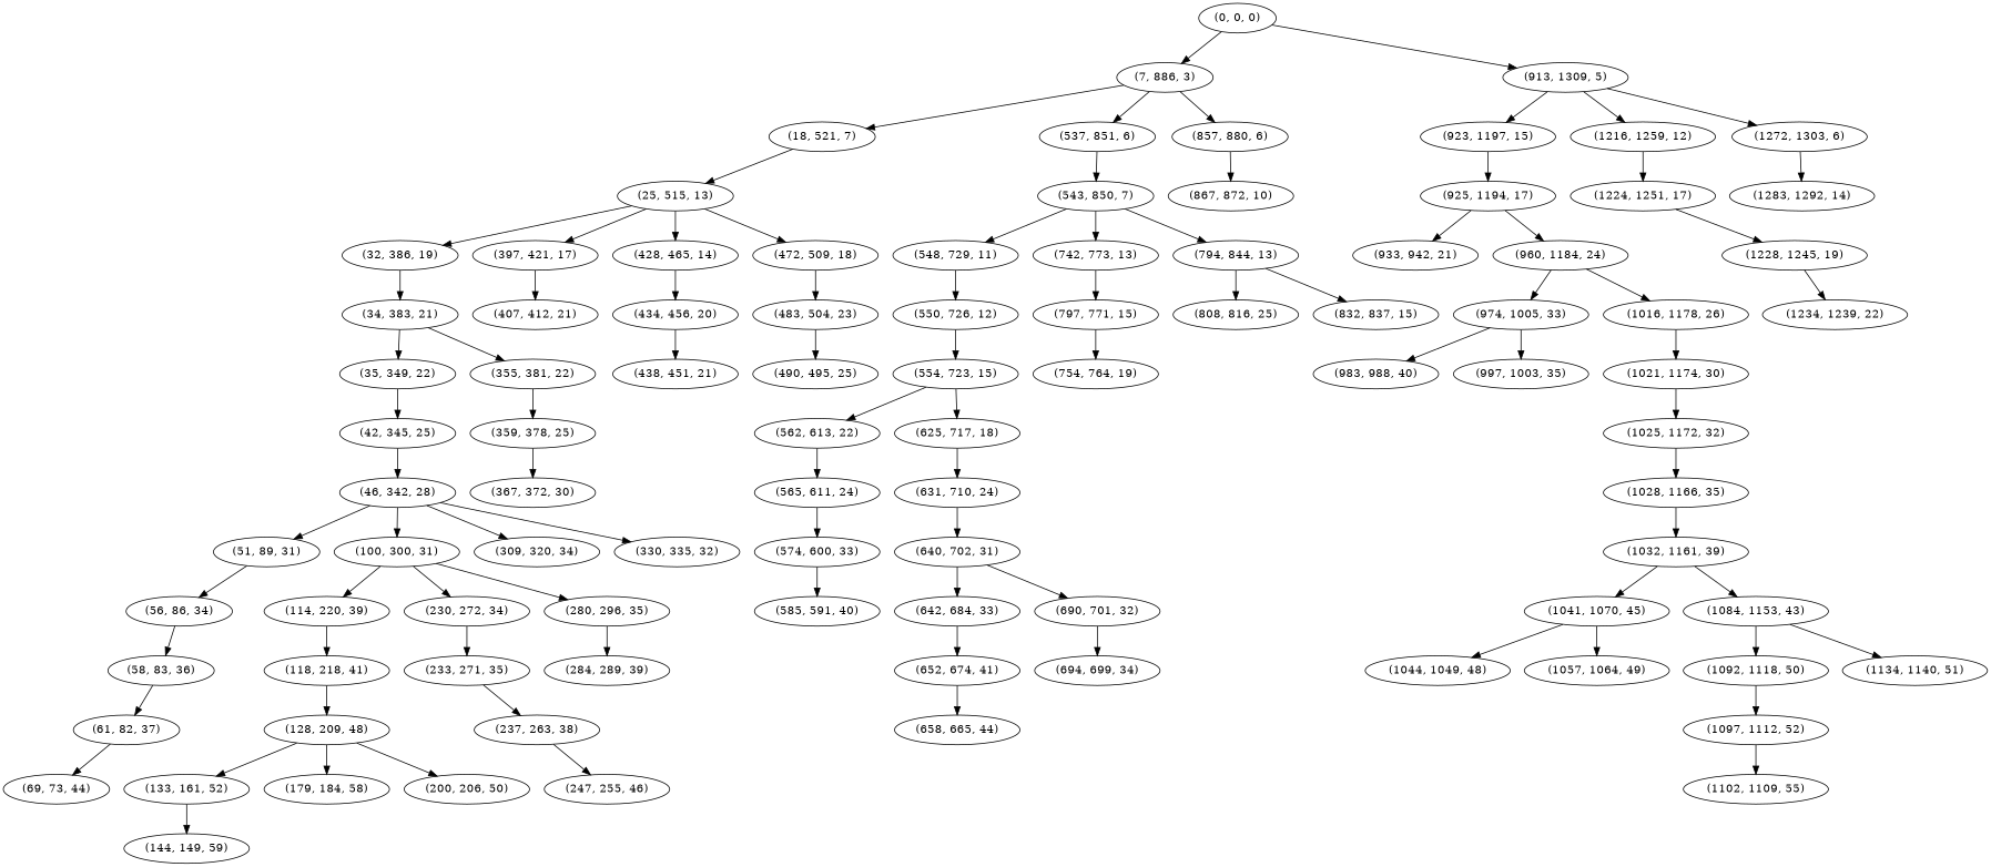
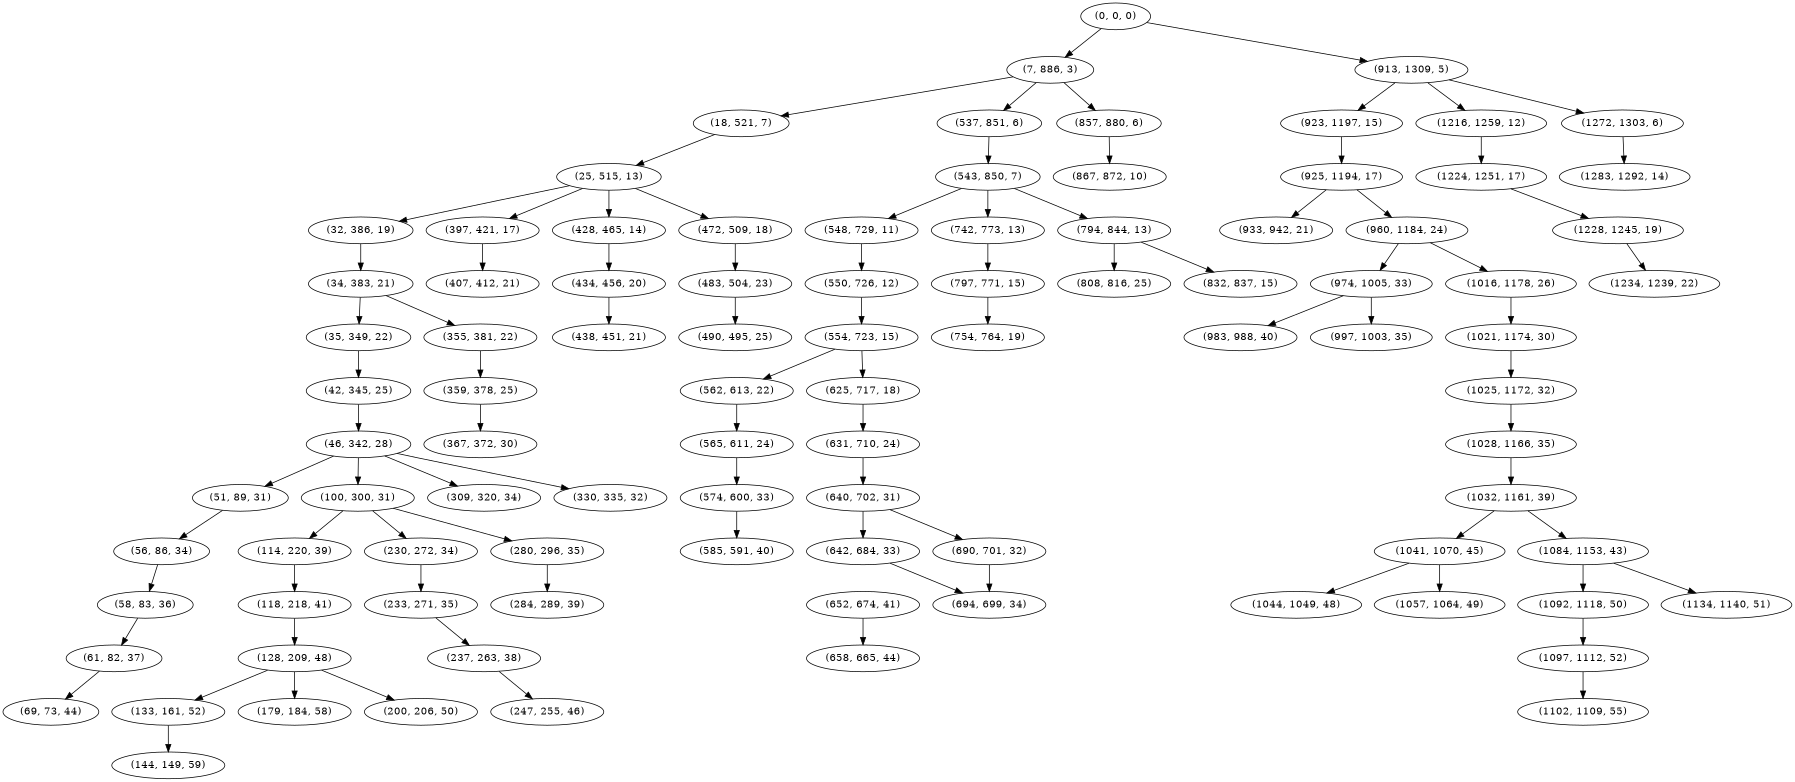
  digraph {
    "(0, 0, 0)"
    "(7, 886, 3)"
    "(913, 1309, 5)"
    "(18, 521, 7)"
    "(537, 851, 6)"
    "(857, 880, 6)"
    "(923, 1197, 15)"
    "(1216, 1259, 12)"
    "(1272, 1303, 6)"
    "(25, 515, 13)"
    "(543, 850, 7)"
    "(867, 872, 10)"
    "(32, 386, 19)"
    "(397, 421, 17)"
    "(428, 465, 14)"
    "(472, 509, 18)"
    "(34, 383, 21)"
    "(407, 412, 21)"
    "(434, 456, 20)"
    "(483, 504, 23)"
    "(35, 349, 22)"
    "(355, 381, 22)"
    "(42, 345, 25)"
    "(359, 378, 25)"
    "(46, 342, 28)"
    "(51, 89, 31)"
    "(100, 300, 31)"
    "(309, 320, 34)"
    "(330, 335, 32)"
    "(56, 86, 34)"
    "(114, 220, 39)"
    "(230, 272, 34)"
    "(280, 296, 35)"
    "(58, 83, 36)"
    "(61, 82, 37)"
    "(69, 73, 44)"
    "(118, 218, 41)"
    "(233, 271, 35)"
    "(284, 289, 39)"
    "(128, 209, 48)"
    "(133, 161, 52)"
    "(179, 184, 58)"
    "(200, 206, 50)"
    "(144, 149, 59)"
    "(237, 263, 38)"
    "(247, 255, 46)"
    "(367, 372, 30)"
    "(438, 451, 21)"
    "(490, 495, 25)"
    "(548, 729, 11)"
    "(742, 773, 13)"
    "(794, 844, 13)"
    "(550, 726, 12)"
    n54 [label="(797, 771, 15)"]
    "(808, 816, 25)"
    "(832, 837, 15)"
    "(554, 723, 15)"
    "(562, 613, 22)"
    "(625, 717, 18)"
    "(565, 611, 24)"
    "(631, 710, 24)"
    "(574, 600, 33)"
    "(585, 591, 40)"
    "(640, 702, 31)"
    "(642, 684, 33)"
    "(690, 701, 32)"
    "(652, 674, 41)"
    "(694, 699, 34)"
    "(658, 665, 44)"
    "(754, 764, 19)"
    "(925, 1194, 17)"
    "(1224, 1251, 17)"
    "(1283, 1292, 14)"
    "(933, 942, 21)"
    "(960, 1184, 24)"
    "(974, 1005, 33)"
    "(1016, 1178, 26)"
    "(983, 988, 40)"
    "(997, 1003, 35)"
    "(1021, 1174, 30)"
    "(1025, 1172, 32)"
    "(1028, 1166, 35)"
    "(1032, 1161, 39)"
    "(1041, 1070, 45)"
    "(1084, 1153, 43)"
    "(1044, 1049, 48)"
    "(1057, 1064, 49)"
    "(1092, 1118, 50)"
    "(1134, 1140, 51)"
    "(1097, 1112, 52)"
    "(1102, 1109, 55)"
    "(1228, 1245, 19)"
    "(1234, 1239, 22)"
    "(0, 0, 0)" -> "(7, 886, 3)"
    "(0, 0, 0)" -> "(913, 1309, 5)"
    "(7, 886, 3)" -> "(18, 521, 7)"
    "(7, 886, 3)" -> "(537, 851, 6)"
    "(7, 886, 3)" -> "(857, 880, 6)"
    "(913, 1309, 5)" -> "(923, 1197, 15)"
    "(913, 1309, 5)" -> "(1216, 1259, 12)"
    "(913, 1309, 5)" -> "(1272, 1303, 6)"
    "(18, 521, 7)" -> "(25, 515, 13)"
    "(537, 851, 6)" -> "(543, 850, 7)"
    "(857, 880, 6)" -> "(867, 872, 10)"
    "(923, 1197, 15)" -> "(925, 1194, 17)"
    "(1216, 1259, 12)" -> "(1224, 1251, 17)"
    "(1272, 1303, 6)" -> "(1283, 1292, 14)"
    "(25, 515, 13)" -> "(32, 386, 19)"
    "(25, 515, 13)" -> "(397, 421, 17)"
    "(25, 515, 13)" -> "(428, 465, 14)"
    "(25, 515, 13)" -> "(472, 509, 18)"
    "(543, 850, 7)" -> "(548, 729, 11)"
    "(543, 850, 7)" -> "(742, 773, 13)"
    "(543, 850, 7)" -> "(794, 844, 13)"
    "(32, 386, 19)" -> "(34, 383, 21)"
    "(397, 421, 17)" -> "(407, 412, 21)"
    "(428, 465, 14)" -> "(434, 456, 20)"
    "(472, 509, 18)" -> "(483, 504, 23)"
    "(34, 383, 21)" -> "(35, 349, 22)"
    "(34, 383, 21)" -> "(355, 381, 22)"
    "(434, 456, 20)" -> "(438, 451, 21)"
    "(483, 504, 23)" -> "(490, 495, 25)"
    "(35, 349, 22)" -> "(42, 345, 25)"
    "(355, 381, 22)" -> "(359, 378, 25)"
    "(42, 345, 25)" -> "(46, 342, 28)"
    "(359, 378, 25)" -> "(367, 372, 30)"
    "(46, 342, 28)" -> "(51, 89, 31)"
    "(46, 342, 28)" -> "(100, 300, 31)"
    "(46, 342, 28)" -> "(309, 320, 34)"
    "(46, 342, 28)" -> "(330, 335, 32)"
    "(51, 89, 31)" -> "(56, 86, 34)"
    "(100, 300, 31)" -> "(114, 220, 39)"
    "(100, 300, 31)" -> "(230, 272, 34)"
    "(100, 300, 31)" -> "(280, 296, 35)"
    "(56, 86, 34)" -> "(58, 83, 36)"
    "(114, 220, 39)" -> "(118, 218, 41)"
    "(230, 272, 34)" -> "(233, 271, 35)"
    "(280, 296, 35)" -> "(284, 289, 39)"
    "(58, 83, 36)" -> "(61, 82, 37)"
    "(61, 82, 37)" -> "(69, 73, 44)"
    "(118, 218, 41)" -> "(128, 209, 48)"
    "(233, 271, 35)" -> "(237, 263, 38)"
    "(128, 209, 48)" -> "(133, 161, 52)"
    "(128, 209, 48)" -> "(179, 184, 58)"
    "(128, 209, 48)" -> "(200, 206, 50)"
    "(133, 161, 52)" -> "(144, 149, 59)"
    "(237, 263, 38)" -> "(247, 255, 46)"
    "(548, 729, 11)" -> "(550, 726, 12)"
    "(742, 773, 13)" -> n54
    "(794, 844, 13)" -> "(808, 816, 25)"
    "(794, 844, 13)" -> "(832, 837, 15)"
    "(550, 726, 12)" -> "(554, 723, 15)"
    n54 -> "(754, 764, 19)"
    "(554, 723, 15)" -> "(562, 613, 22)"
    "(554, 723, 15)" -> "(625, 717, 18)"
    "(562, 613, 22)" -> "(565, 611, 24)"
    "(625, 717, 18)" -> "(631, 710, 24)"
    "(565, 611, 24)" -> "(574, 600, 33)"
    "(631, 710, 24)" -> "(640, 702, 31)"
    "(574, 600, 33)" -> "(585, 591, 40)"
    "(640, 702, 31)" -> "(642, 684, 33)"
    "(640, 702, 31)" -> "(690, 701, 32)"
-   "(642, 684, 33)" -> "(652, 674, 41)"
+   "(642, 684, 33)" -> "(694, 699, 34)"
    "(690, 701, 32)" -> "(694, 699, 34)"
    "(652, 674, 41)" -> "(658, 665, 44)"
    "(925, 1194, 17)" -> "(933, 942, 21)"
    "(925, 1194, 17)" -> "(960, 1184, 24)"
    "(1224, 1251, 17)" -> "(1228, 1245, 19)"
    "(960, 1184, 24)" -> "(974, 1005, 33)"
    "(960, 1184, 24)" -> "(1016, 1178, 26)"
    "(974, 1005, 33)" -> "(983, 988, 40)"
    "(974, 1005, 33)" -> "(997, 1003, 35)"
    "(1016, 1178, 26)" -> "(1021, 1174, 30)"
    "(1021, 1174, 30)" -> "(1025, 1172, 32)"
    "(1025, 1172, 32)" -> "(1028, 1166, 35)"
    "(1028, 1166, 35)" -> "(1032, 1161, 39)"
    "(1032, 1161, 39)" -> "(1041, 1070, 45)"
    "(1032, 1161, 39)" -> "(1084, 1153, 43)"
    "(1041, 1070, 45)" -> "(1044, 1049, 48)"
    "(1041, 1070, 45)" -> "(1057, 1064, 49)"
    "(1084, 1153, 43)" -> "(1092, 1118, 50)"
    "(1084, 1153, 43)" -> "(1134, 1140, 51)"
    "(1092, 1118, 50)" -> "(1097, 1112, 52)"
    "(1097, 1112, 52)" -> "(1102, 1109, 55)"
    "(1228, 1245, 19)" -> "(1234, 1239, 22)"
  }
